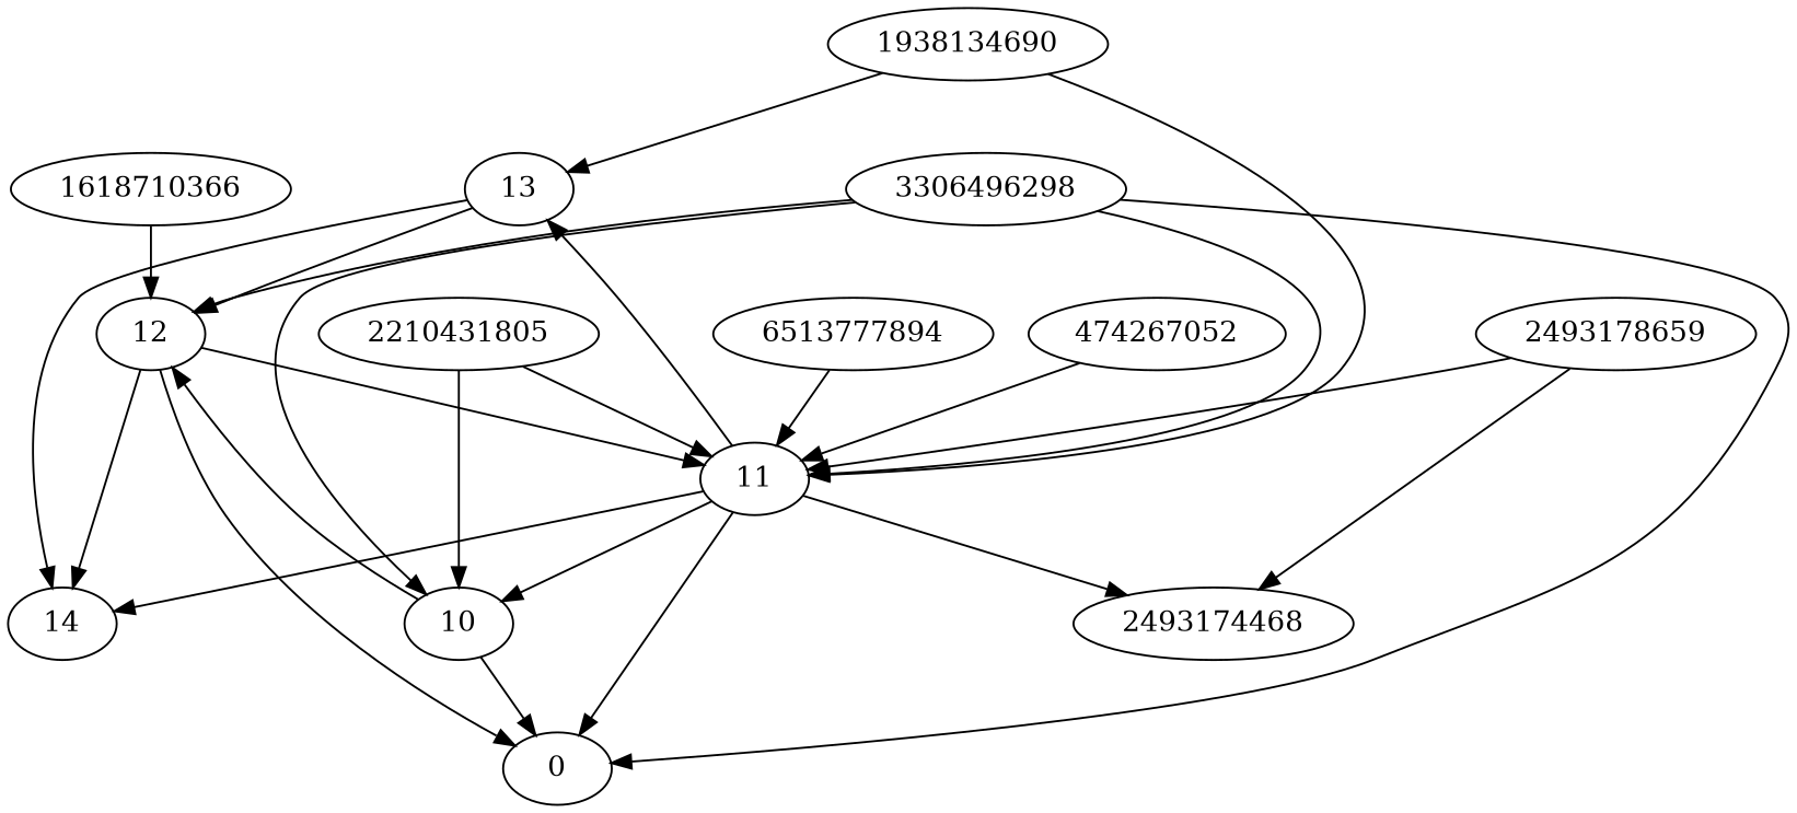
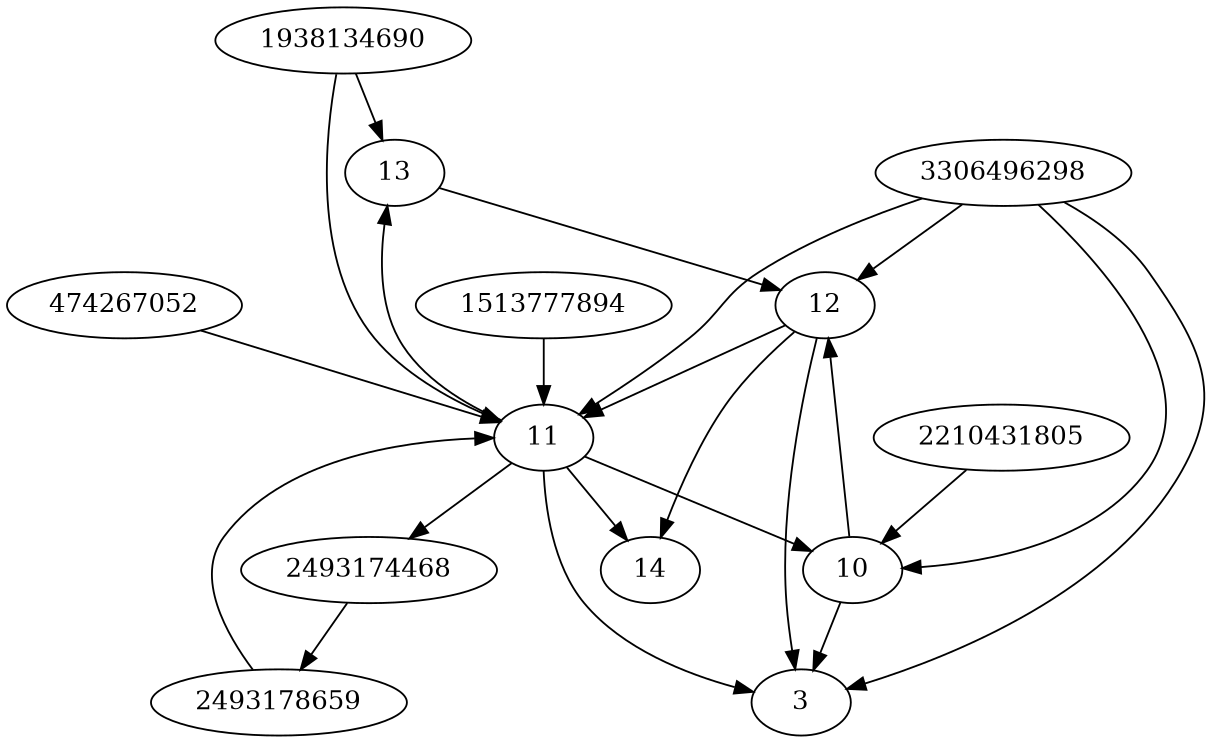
  strict digraph {
    1938134690
    13
    11
    12
    14
    2493174468
-   3 [label=0]
+   3
    10
    2493178659
-   1513777894 [label=6513777894]
+   1513777894
    3306496298
    474267052
    2210431805
-   1618710366
    1938134690 -> 13
    1938134690 -> 11
    13 -> 12
-   13 -> 14
    11 -> 13
    11 -> 14
    11 -> 2493174468
    11 -> 3
    11 -> 10
    12 -> 11
    12 -> 14
    12 -> 3
    10 -> 12
    10 -> 3
    2493178659 -> 11
-   2493178659 -> 2493174468
+   2493174468 -> 2493178659
    1513777894 -> 11
    3306496298 -> 11
    3306496298 -> 12
    3306496298 -> 3
    3306496298 -> 10
    474267052 -> 11
-   2210431805 -> 11
    2210431805 -> 10
-   1618710366 -> 12
  }
